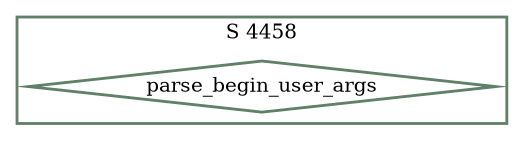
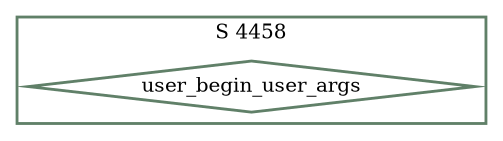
  digraph {
    rankdir=LR
-   n1 [color="#608068" label=parse_begin_user_args shape=diamond style=bold]
+   n1 [color="#608068" label=user_begin_user_args shape=diamond style=bold]
    subgraph cluster_1 {
      color="#608068"
      label="S 4458"
      style=bold
      n1
    }
  }
